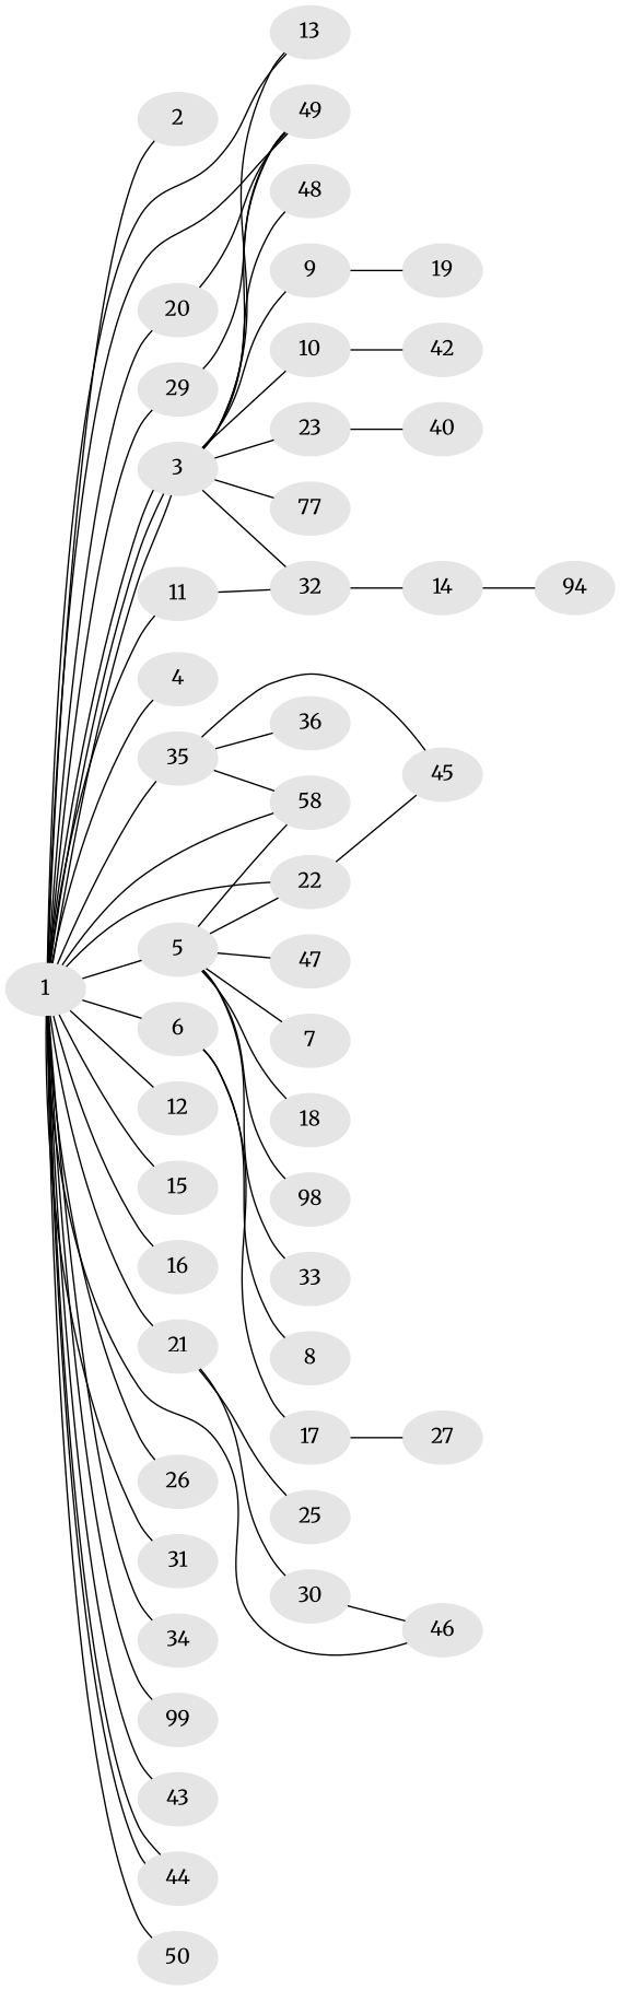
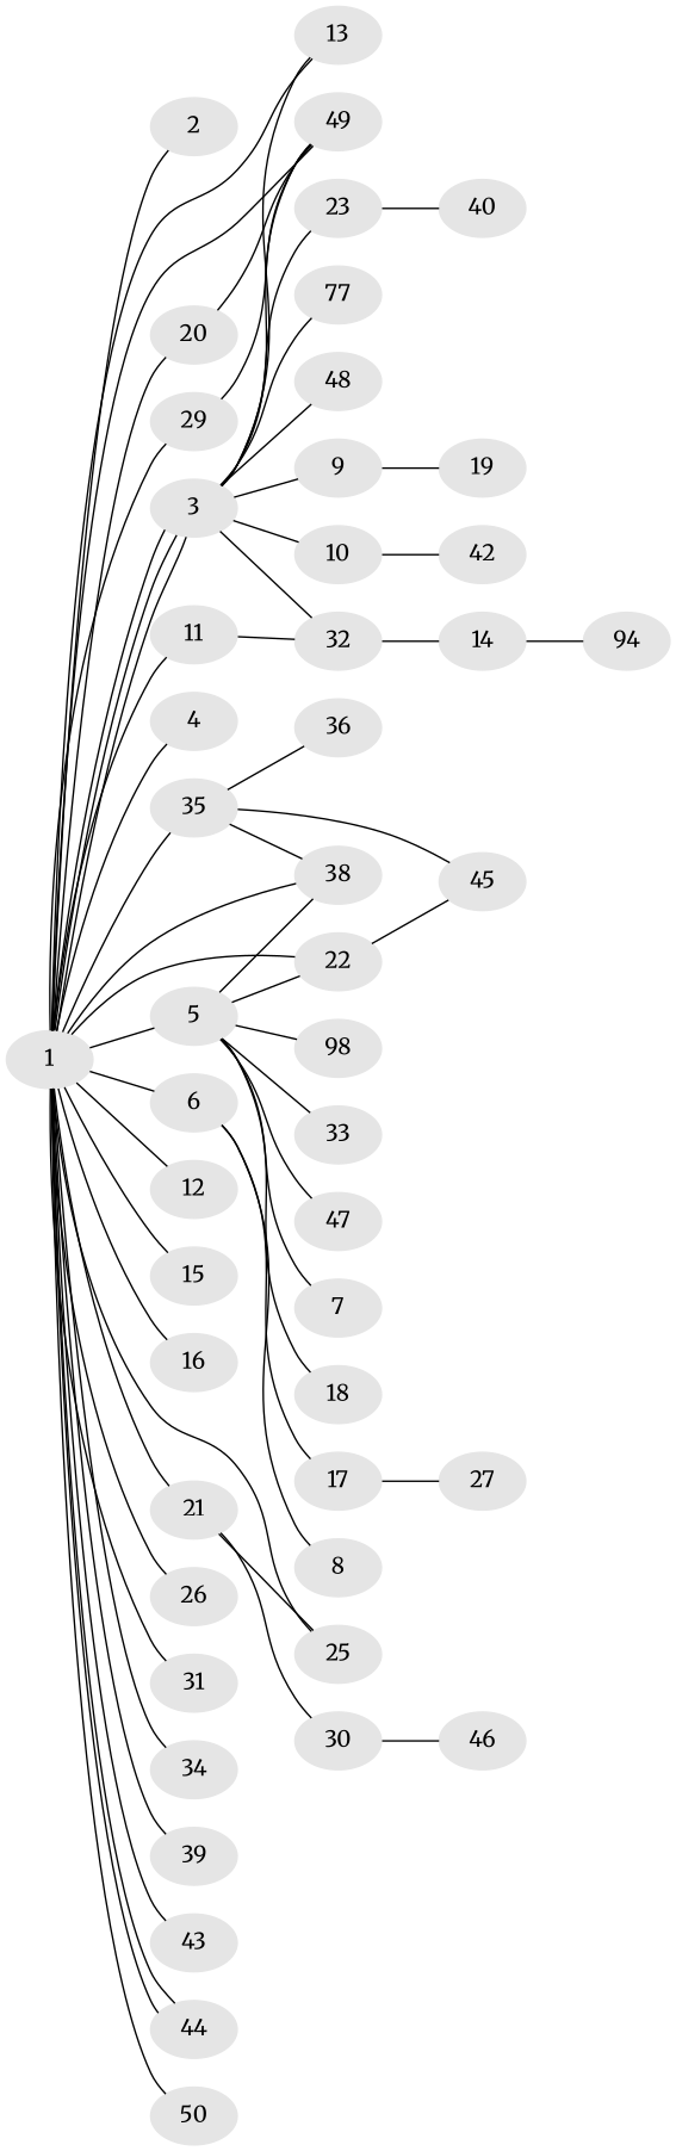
  graph {
    fontname=Merriweather
    rankdir=LR
    node [color=gray90 fontname=Merriweather style=filled]
    edge [fontname=Merriweather]
    1
    2
    3
    4
    5
    6
    11
    12
    13
    15
    16
    20
    21
    22
    25
    26
    29
    31
    34
    35
-   38 [label=58]
-   39 [label=99]
+   38
+   39
    43
    44
    49
    50
    9
    10
    23
    32
    n31 [label=77]
    48
    7
    18
    n35 [label=98]
    33
    47
    8
    17
    30
    45
    36
    19
    42
    40
    14
    27
    n48 [label=94]
    46
    1 -- 2
    1 -- 3
    1 -- 3
    1 -- 3
    1 -- 4
    1 -- 5
    1 -- 6
    1 -- 11
    1 -- 12
    1 -- 13
    1 -- 15
    1 -- 16
    1 -- 20
    1 -- 21
    1 -- 22
-   1 -- 46
+   1 -- 25
    1 -- 26
    1 -- 29
    1 -- 31
    1 -- 34
    1 -- 35
    1 -- 38
    1 -- 39
    1 -- 43
    1 -- 44
    1 -- 44
    1 -- 49
    1 -- 50
    3 -- 13
    3 -- 49
    3 -- 9
    3 -- 10
    3 -- 23
    3 -- 32
    3 -- n31
    3 -- 48
    5 -- 22
    5 -- 38
    5 -- 7
    5 -- 18
    5 -- n35
    5 -- 33
    5 -- 47
    6 -- 8
    6 -- 17
    11 -- 32
    20 -- 49
    21 -- 25
    21 -- 30
    22 -- 45
    29 -- 49
    35 -- 38
    35 -- 45
    35 -- 36
    9 -- 19
    10 -- 42
    23 -- 40
    32 -- 14
    17 -- 27
    30 -- 46
    14 -- n48
  }
